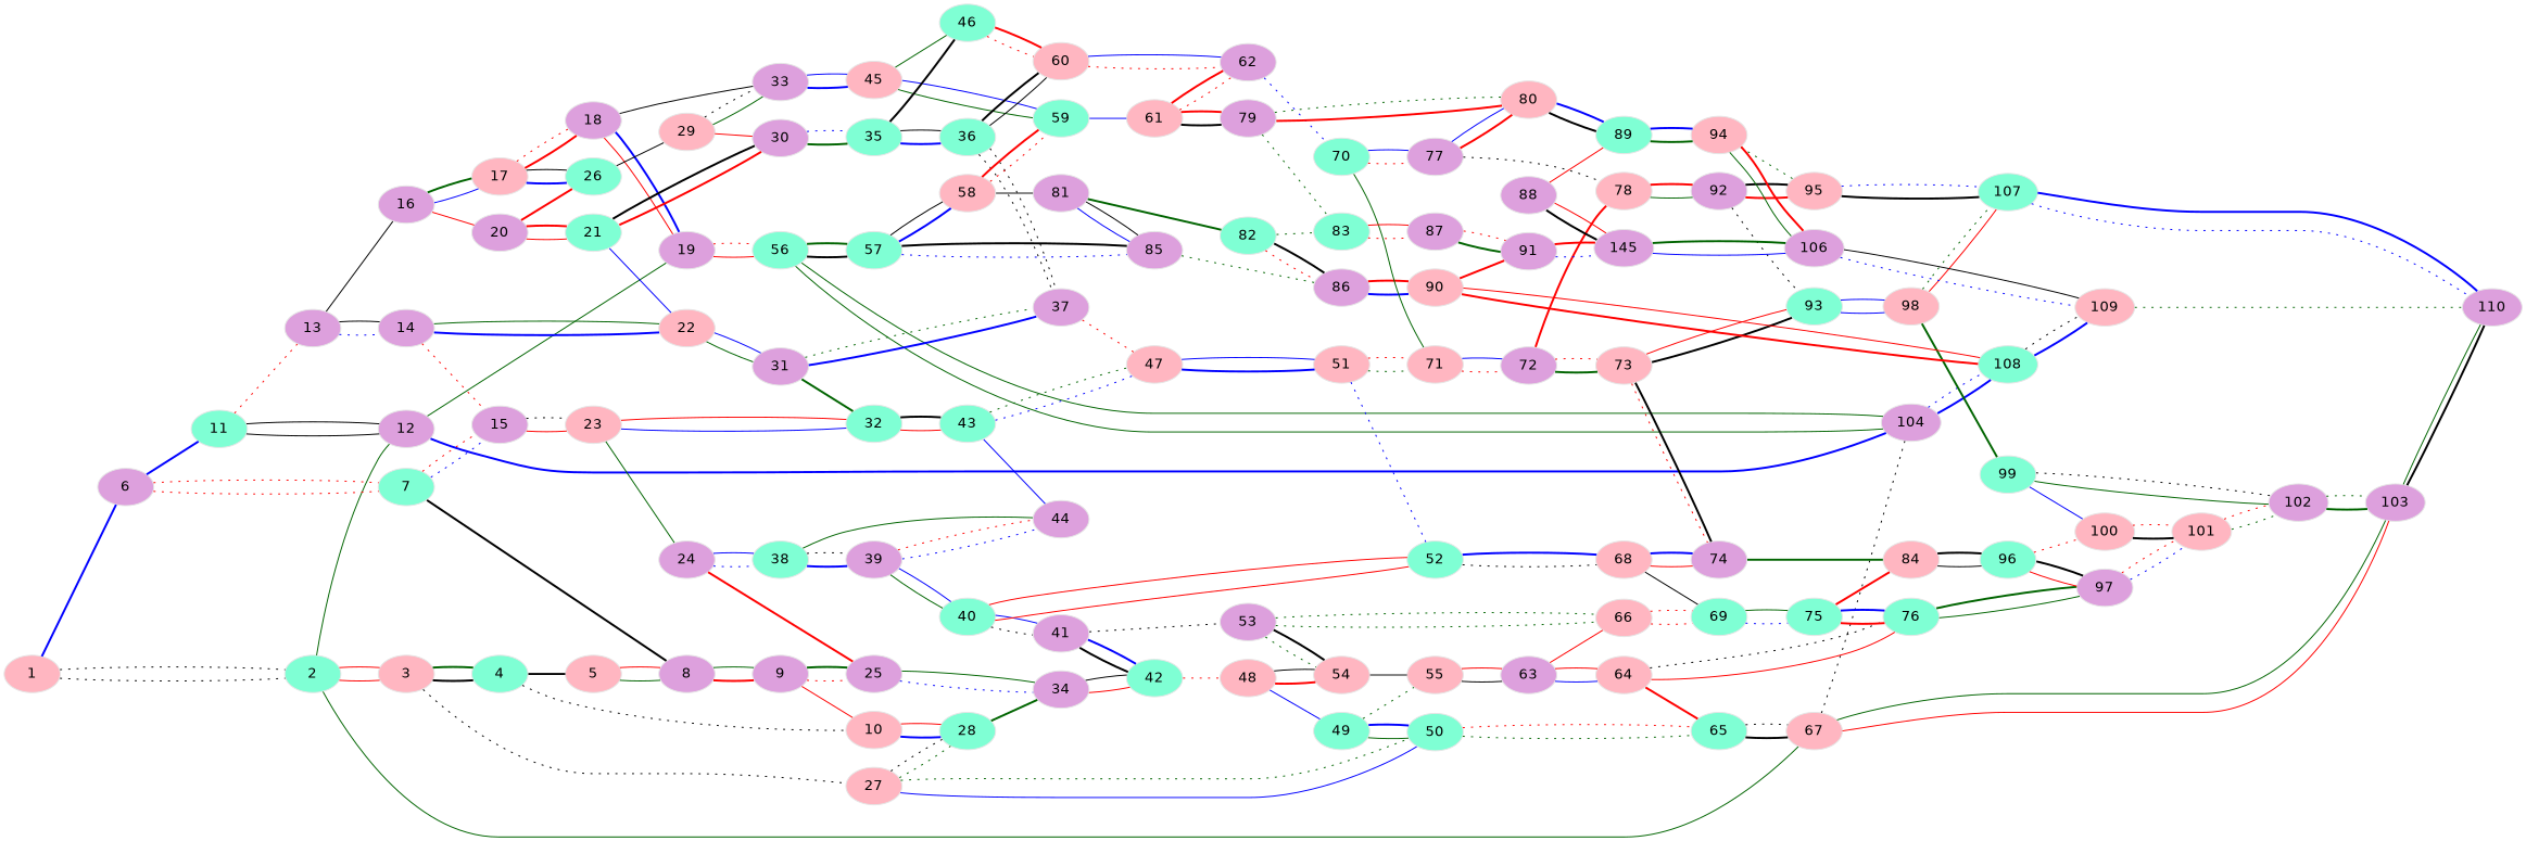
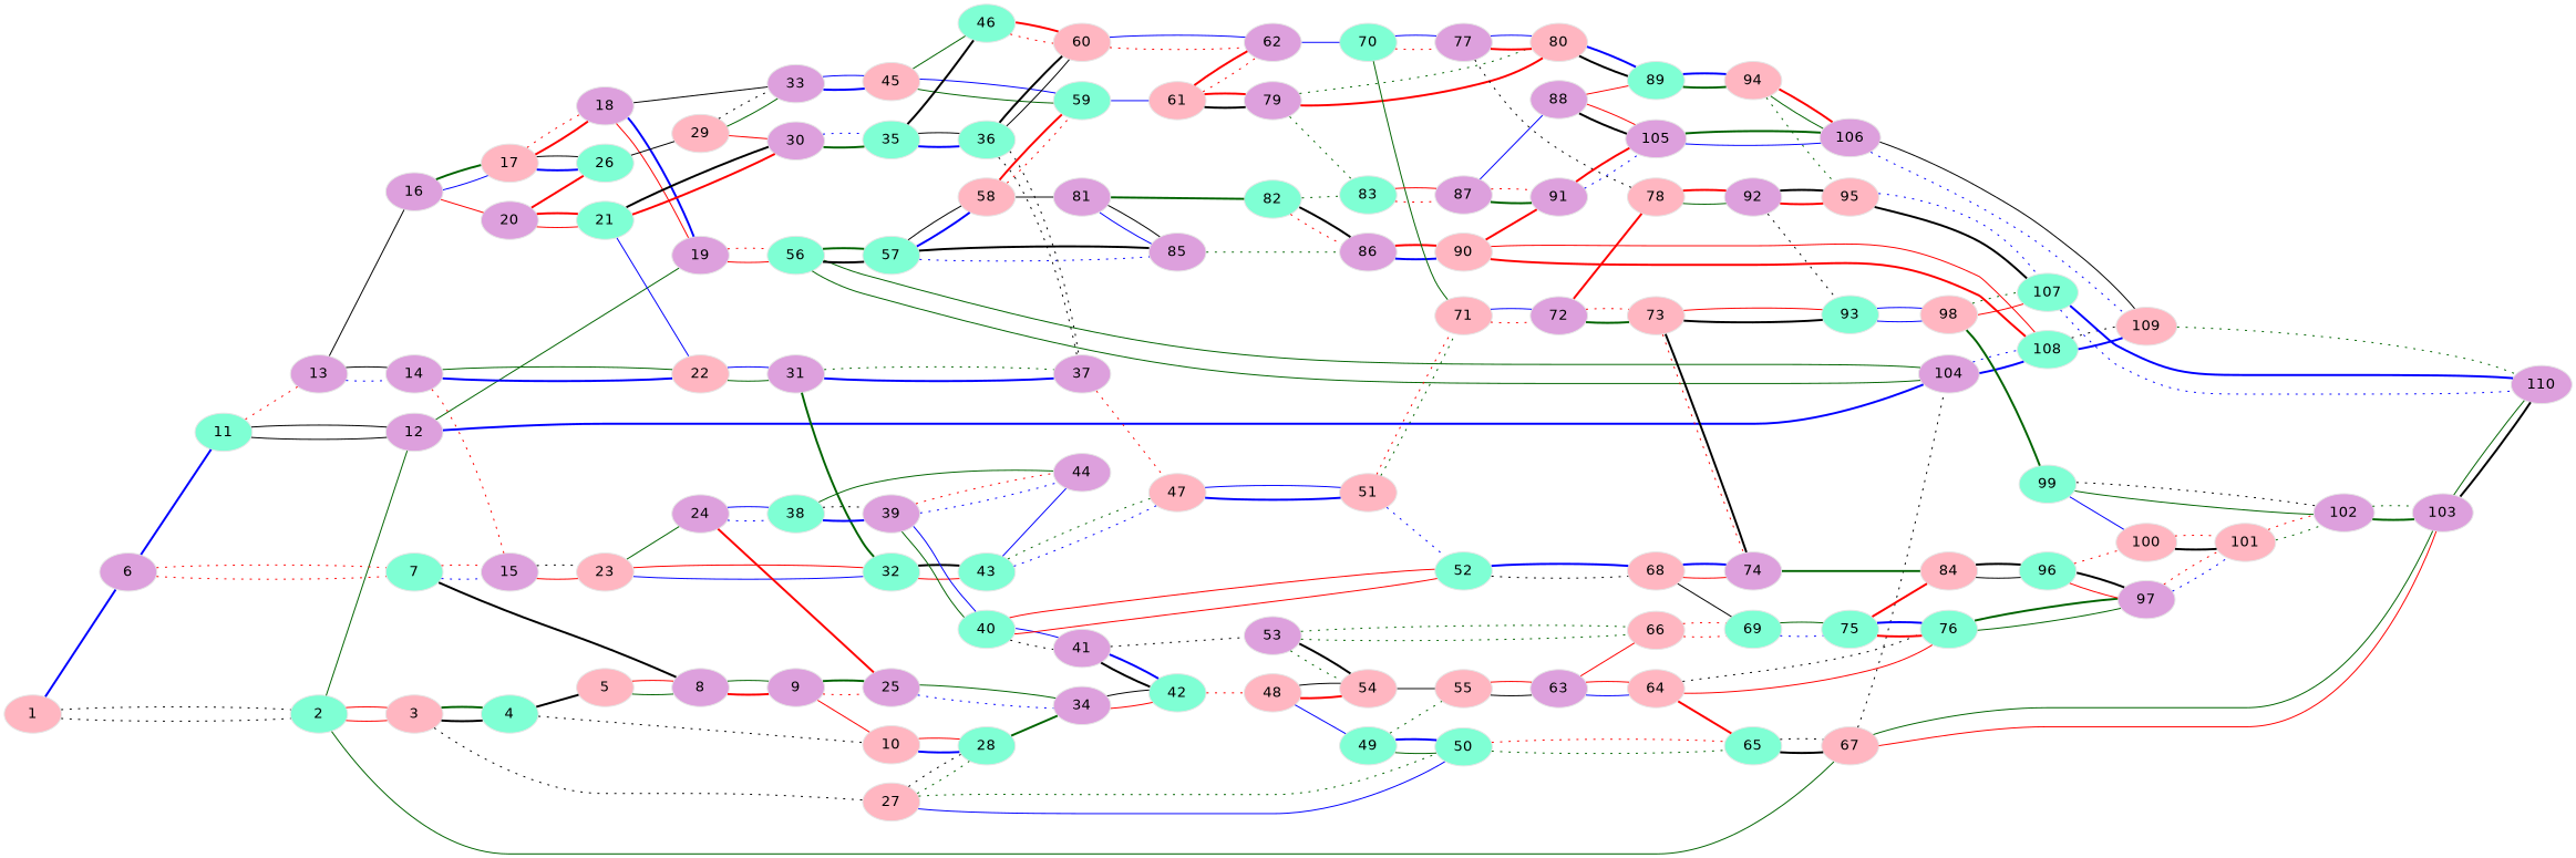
  graph {
    fontname="DejaVu Sans"
    rankdir=LR
    node [color=gray90 fillcolor=plum fontname="DejaVu Sans" style=filled]
    edge [color=red fontname="DejaVu Sans" style=solid]
    1 [fillcolor=lightpink]
    2 [fillcolor=aquamarine]
    6
    3 [fillcolor=lightpink]
    12
    67 [fillcolor=lightpink]
    7 [fillcolor=aquamarine]
    11 [fillcolor=aquamarine]
    4 [fillcolor=aquamarine]
    27 [fillcolor=lightpink]
    19
    104
    103
    5 [fillcolor=lightpink]
    10 [fillcolor=lightpink]
    28 [fillcolor=aquamarine]
    50 [fillcolor=aquamarine]
    8
    9
    15
    13
    23 [fillcolor=lightpink]
    25
    34
    14
    16
    56 [fillcolor=aquamarine]
    108 [fillcolor=aquamarine]
    22 [fillcolor=lightpink]
    17 [fillcolor=lightpink]
    20
    31
    24
    32 [fillcolor=aquamarine]
    18
    26 [fillcolor=aquamarine]
    21 [fillcolor=aquamarine]
    33
    29 [fillcolor=lightpink]
    45 [fillcolor=lightpink]
    57 [fillcolor=aquamarine]
    30
    35 [fillcolor=aquamarine]
    37
    38 [fillcolor=aquamarine]
    43 [fillcolor=aquamarine]
    39
    44
    42 [fillcolor=aquamarine]
    65 [fillcolor=aquamarine]
    36 [fillcolor=aquamarine]
    46 [fillcolor=aquamarine]
    47 [fillcolor=lightpink]
    59 [fillcolor=aquamarine]
    48 [fillcolor=lightpink]
    60 [fillcolor=lightpink]
    62
    51 [fillcolor=lightpink]
    40 [fillcolor=aquamarine]
    41
    52 [fillcolor=aquamarine]
    53
    68 [fillcolor=lightpink]
    54 [fillcolor=lightpink]
    66 [fillcolor=lightpink]
    49 [fillcolor=aquamarine]
    61 [fillcolor=lightpink]
    71 [fillcolor=lightpink]
    55 [fillcolor=lightpink]
    63
    72
    69 [fillcolor=aquamarine]
    74
    64 [fillcolor=lightpink]
    58 [fillcolor=lightpink]
    85
    81
    86
    82 [fillcolor=aquamarine]
    79
    70 [fillcolor=aquamarine]
    80 [fillcolor=lightpink]
    83 [fillcolor=aquamarine]
    77
    76 [fillcolor=aquamarine]
    97
    75 [fillcolor=aquamarine]
    110
    84 [fillcolor=lightpink]
    78 [fillcolor=lightpink]
    73 [fillcolor=lightpink]
    93 [fillcolor=aquamarine]
    92
    98 [fillcolor=lightpink]
    96 [fillcolor=aquamarine]
    101 [fillcolor=lightpink]
    89 [fillcolor=aquamarine]
    95 [fillcolor=lightpink]
    87
    94 [fillcolor=lightpink]
    90 [fillcolor=lightpink]
    88
    91
    100 [fillcolor=lightpink]
-   105 [label=145]
+   105
    106
    109 [fillcolor=lightpink]
    107 [fillcolor=aquamarine]
    99 [fillcolor=aquamarine]
    102
    1 -- 2 [color=black style=dotted]
    1 -- 2 [color=black style=dotted]
    1 -- 6 [color=blue style=bold]
    2 -- 3
    2 -- 3
    2 -- 12 [color=darkgreen]
    2 -- 67 [color=darkgreen]
    6 -- 7 [style=dotted]
    6 -- 7 [style=dotted]
    6 -- 11 [color=blue style=bold]
    3 -- 4 [color=black style=bold]
    3 -- 4 [color=darkgreen style=bold]
    3 -- 27 [color=black style=dotted]
    12 -- 19 [color=darkgreen]
    12 -- 104 [color=blue style=bold]
    67 -- 104 [color=black style=dotted]
    67 -- 103
    67 -- 103 [color=darkgreen]
    7 -- 8 [color=black style=bold]
    7 -- 15 [color=blue style=dotted]
    7 -- 15 [style=dotted]
    11 -- 12 [color=black]
    11 -- 12 [color=black]
    11 -- 13 [style=dotted]
    4 -- 5 [color=black style=bold]
    4 -- 10 [color=black style=dotted]
    27 -- 28 [color=darkgreen style=dotted]
    27 -- 28 [color=black style=dotted]
    27 -- 50 [color=blue]
    27 -- 50 [color=darkgreen style=dotted]
    19 -- 56
    19 -- 56 [style=dotted]
    104 -- 108 [color=blue style=bold]
    104 -- 108 [color=blue style=dotted]
    103 -- 110 [color=black style=bold]
    103 -- 110 [color=darkgreen]
    5 -- 8 [color=darkgreen]
    5 -- 8
    10 -- 28 [color=blue style=bold]
    10 -- 28
    28 -- 34 [color=darkgreen style=bold]
    50 -- 65 [color=darkgreen style=dotted]
    50 -- 65 [style=dotted]
    8 -- 9 [style=bold]
    8 -- 9 [color=darkgreen]
    9 -- 10
    9 -- 25 [style=dotted]
    9 -- 25 [color=darkgreen style=bold]
    15 -- 23
    15 -- 23 [color=black style=dotted]
    13 -- 14 [color=blue style=dotted]
    13 -- 14 [color=black]
    13 -- 16 [color=black]
    23 -- 24 [color=darkgreen]
    23 -- 32 [color=blue]
    23 -- 32
    25 -- 34 [color=blue style=dotted]
    25 -- 34 [color=darkgreen]
    34 -- 42
    34 -- 42 [color=black]
    14 -- 15 [style=dotted]
    14 -- 22 [color=blue style=bold]
    14 -- 22 [color=darkgreen]
    16 -- 17 [color=blue]
    16 -- 17 [color=darkgreen style=bold]
    16 -- 20
    56 -- 104 [color=darkgreen]
    56 -- 104 [color=darkgreen]
    56 -- 57 [color=black style=bold]
    56 -- 57 [color=darkgreen style=bold]
    108 -- 109 [color=blue style=bold]
    108 -- 109 [color=black style=dotted]
    22 -- 31 [color=darkgreen]
    22 -- 31 [color=blue]
    17 -- 18 [style=bold]
    17 -- 18 [style=dotted]
    17 -- 26 [color=blue style=bold]
    17 -- 26 [color=black]
    20 -- 26 [style=bold]
    20 -- 21
    20 -- 21 [style=bold]
    31 -- 32 [color=darkgreen style=bold]
    31 -- 37 [color=blue style=bold]
    31 -- 37 [color=darkgreen style=dotted]
    24 -- 25 [style=bold]
    24 -- 38 [color=blue style=dotted]
    24 -- 38 [color=blue]
    32 -- 43
    32 -- 43 [color=black style=bold]
    18 -- 19
    18 -- 19 [color=blue style=bold]
    18 -- 33 [color=black]
    26 -- 29 [color=black]
    21 -- 22 [color=blue]
    21 -- 30 [style=bold]
    21 -- 30 [color=black style=bold]
    33 -- 45 [color=blue style=bold]
    33 -- 45 [color=blue]
    29 -- 33 [color=darkgreen]
    29 -- 33 [color=black style=dotted]
    29 -- 30
    45 -- 46 [color=darkgreen]
    45 -- 59 [color=darkgreen]
    45 -- 59 [color=blue]
    57 -- 58 [color=blue style=bold]
    57 -- 58 [color=black]
    57 -- 85 [color=blue style=dotted]
    57 -- 85 [color=black style=bold]
    30 -- 35 [color=darkgreen style=bold]
    30 -- 35 [color=blue style=dotted]
    35 -- 36 [color=blue style=bold]
    35 -- 36 [color=black]
    35 -- 46 [color=black style=bold]
    37 -- 47 [style=dotted]
    38 -- 39 [color=blue style=bold]
    38 -- 39 [color=black style=dotted]
    38 -- 44 [color=darkgreen]
    43 -- 44 [color=blue]
    43 -- 47 [color=blue style=dotted]
    43 -- 47 [color=darkgreen style=dotted]
    39 -- 44 [color=blue style=dotted]
    39 -- 44 [style=dotted]
    39 -- 40 [color=darkgreen]
    39 -- 40 [color=blue]
    42 -- 48 [style=dotted]
    65 -- 67 [color=black style=bold]
    65 -- 67 [color=black style=dotted]
    36 -- 37 [color=black style=dotted]
    36 -- 37 [color=black style=dotted]
    36 -- 60 [color=black]
    36 -- 60 [color=black style=bold]
    46 -- 60 [style=dotted]
    46 -- 60 [style=bold]
    47 -- 51 [color=blue style=bold]
    47 -- 51 [color=blue]
    59 -- 61 [color=blue]
    48 -- 54 [style=bold]
    48 -- 54 [color=black]
    48 -- 49 [color=blue]
    60 -- 62 [style=dotted]
    60 -- 62 [color=blue]
-   62 -- 70 [color=blue style=dotted]
+   62 -- 70 [color=blue]
    51 -- 52 [color=blue style=dotted]
    51 -- 71 [color=darkgreen style=dotted]
    51 -- 71 [style=dotted]
    40 -- 41 [color=black style=dotted]
    40 -- 41 [color=blue]
    40 -- 52
    40 -- 52
    41 -- 42 [color=black style=bold]
    41 -- 42 [color=blue style=bold]
    41 -- 53 [color=black style=dotted]
    52 -- 68 [color=black style=dotted]
    52 -- 68 [color=blue style=bold]
    53 -- 54 [color=darkgreen style=dotted]
    53 -- 54 [color=black style=bold]
    53 -- 66 [color=darkgreen style=dotted]
    53 -- 66 [color=darkgreen style=dotted]
    68 -- 69 [color=black]
    68 -- 74
    68 -- 74 [color=blue style=bold]
    54 -- 55 [color=black]
    66 -- 69 [style=dotted]
    66 -- 69 [style=dotted]
    49 -- 50 [color=darkgreen]
    49 -- 50 [color=blue style=bold]
    49 -- 55 [color=darkgreen style=dotted]
    61 -- 62 [style=dotted]
    61 -- 62 [style=bold]
    61 -- 79 [color=black style=bold]
    61 -- 79 [style=bold]
    71 -- 72 [style=dotted]
    71 -- 72 [color=blue]
    55 -- 63 [color=black]
    55 -- 63
    63 -- 66
    63 -- 64 [color=blue]
    63 -- 64
    72 -- 78 [style=bold]
    72 -- 73 [color=darkgreen style=bold]
    72 -- 73 [style=dotted]
    69 -- 75 [color=blue style=dotted]
    69 -- 75 [color=darkgreen]
    74 -- 84 [color=darkgreen style=bold]
    64 -- 65 [style=bold]
    64 -- 76
    64 -- 76 [color=black style=dotted]
    58 -- 59 [style=dotted]
    58 -- 59 [style=bold]
    58 -- 81 [color=black]
    85 -- 86 [color=darkgreen style=dotted]
    81 -- 85 [color=blue]
    81 -- 85 [color=black]
    81 -- 82 [color=darkgreen style=bold]
    86 -- 90 [color=blue style=bold]
    86 -- 90 [style=bold]
    82 -- 86 [style=dotted]
    82 -- 86 [color=black style=bold]
    82 -- 83 [color=darkgreen style=dotted]
    79 -- 80 [style=bold]
    79 -- 80 [color=darkgreen style=dotted]
    79 -- 83 [color=darkgreen style=dotted]
    70 -- 71 [color=darkgreen]
    70 -- 77 [style=dotted]
    70 -- 77 [color=blue]
    80 -- 89 [color=black style=bold]
    80 -- 89 [color=blue style=bold]
    83 -- 87 [style=dotted]
    83 -- 87
    77 -- 80 [style=bold]
    77 -- 80 [color=blue]
    77 -- 78 [color=black style=dotted]
    76 -- 97 [color=darkgreen]
    76 -- 97 [color=darkgreen style=bold]
    97 -- 101 [color=blue style=dotted]
    97 -- 101 [style=dotted]
    75 -- 76 [style=bold]
    75 -- 76 [color=blue style=bold]
    75 -- 84 [style=bold]
    84 -- 96 [color=black]
    84 -- 96 [color=black style=bold]
    78 -- 92 [color=darkgreen]
    78 -- 92 [style=bold]
    73 -- 74 [style=dotted]
    73 -- 74 [color=black style=bold]
    73 -- 93 [color=black style=bold]
    73 -- 93
    93 -- 98 [color=blue]
    93 -- 98 [color=blue]
    92 -- 93 [color=black style=dotted]
    92 -- 95 [style=bold]
    92 -- 95 [color=black style=bold]
    98 -- 107
    98 -- 107 [color=darkgreen style=dotted]
    98 -- 99 [color=darkgreen style=bold]
    96 -- 97
    96 -- 97 [color=black style=bold]
    96 -- 100 [style=dotted]
    101 -- 102 [color=darkgreen style=dotted]
    101 -- 102 [style=dotted]
    89 -- 94 [color=darkgreen style=bold]
    89 -- 94 [color=blue style=bold]
    95 -- 107 [color=black style=bold]
    95 -- 107 [color=blue style=dotted]
+   87 -- 88 [color=blue]
    87 -- 91 [color=darkgreen style=bold]
    87 -- 91 [style=dotted]
    94 -- 95 [color=darkgreen style=dotted]
    94 -- 106 [color=darkgreen]
    94 -- 106 [style=bold]
    90 -- 108 [style=bold]
    90 -- 108
    90 -- 91 [style=bold]
    88 -- 89
    88 -- 105 [color=black style=bold]
    88 -- 105
    91 -- 105 [color=blue style=dotted]
    91 -- 105 [style=bold]
    100 -- 101 [color=black style=bold]
    100 -- 101 [style=dotted]
    105 -- 106 [color=blue]
    105 -- 106 [color=darkgreen style=bold]
    106 -- 109 [color=blue style=dotted]
    106 -- 109 [color=black]
    109 -- 110 [color=darkgreen style=dotted]
    107 -- 110 [color=blue style=dotted]
    107 -- 110 [color=blue style=bold]
    99 -- 100 [color=blue]
    99 -- 102 [color=darkgreen]
    99 -- 102 [color=black style=dotted]
    102 -- 103 [color=darkgreen style=bold]
    102 -- 103 [color=darkgreen style=dotted]
  }
